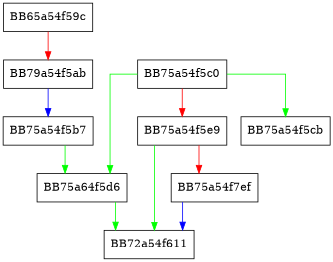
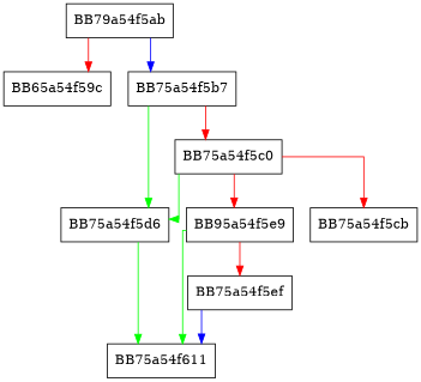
  digraph {
    splines=ortho
    node [shape=box]
    edge [color=red]
    n1 [label=BB65a54f59c]
    n2 [label=BB79a54f5ab]
    BB75a54f5b7
-   BB75a54f5d6 [label=BB75a64f5d6]
+   BB75a54f5d6
    BB75a54f5c0
-   BB75a54f611 [label=BB72a54f611]
-   BB75a54f5e9
+   BB75a54f611
+   BB75a54f5e9 [label=BB95a54f5e9]
    BB75a54f5cb
-   BB75a54f5ef [label=BB75a54f7ef]
-   n1 -> n2
+   BB75a54f5ef
+   n2 -> n1
    n2 -> BB75a54f5b7 [color=blue]
    BB75a54f5b7 -> BB75a54f5d6 [color=green]
+   BB75a54f5b7 -> BB75a54f5c0
    BB75a54f5d6 -> BB75a54f611 [color=green]
    BB75a54f5c0 -> BB75a54f5d6 [color=green]
    BB75a54f5c0 -> BB75a54f5e9
-   BB75a54f5c0 -> BB75a54f5cb [color=green]
+   BB75a54f5c0 -> BB75a54f5cb
    BB75a54f5e9 -> BB75a54f611 [color=green]
    BB75a54f5e9 -> BB75a54f5ef
    BB75a54f5ef -> BB75a54f611 [color=blue]
  }
